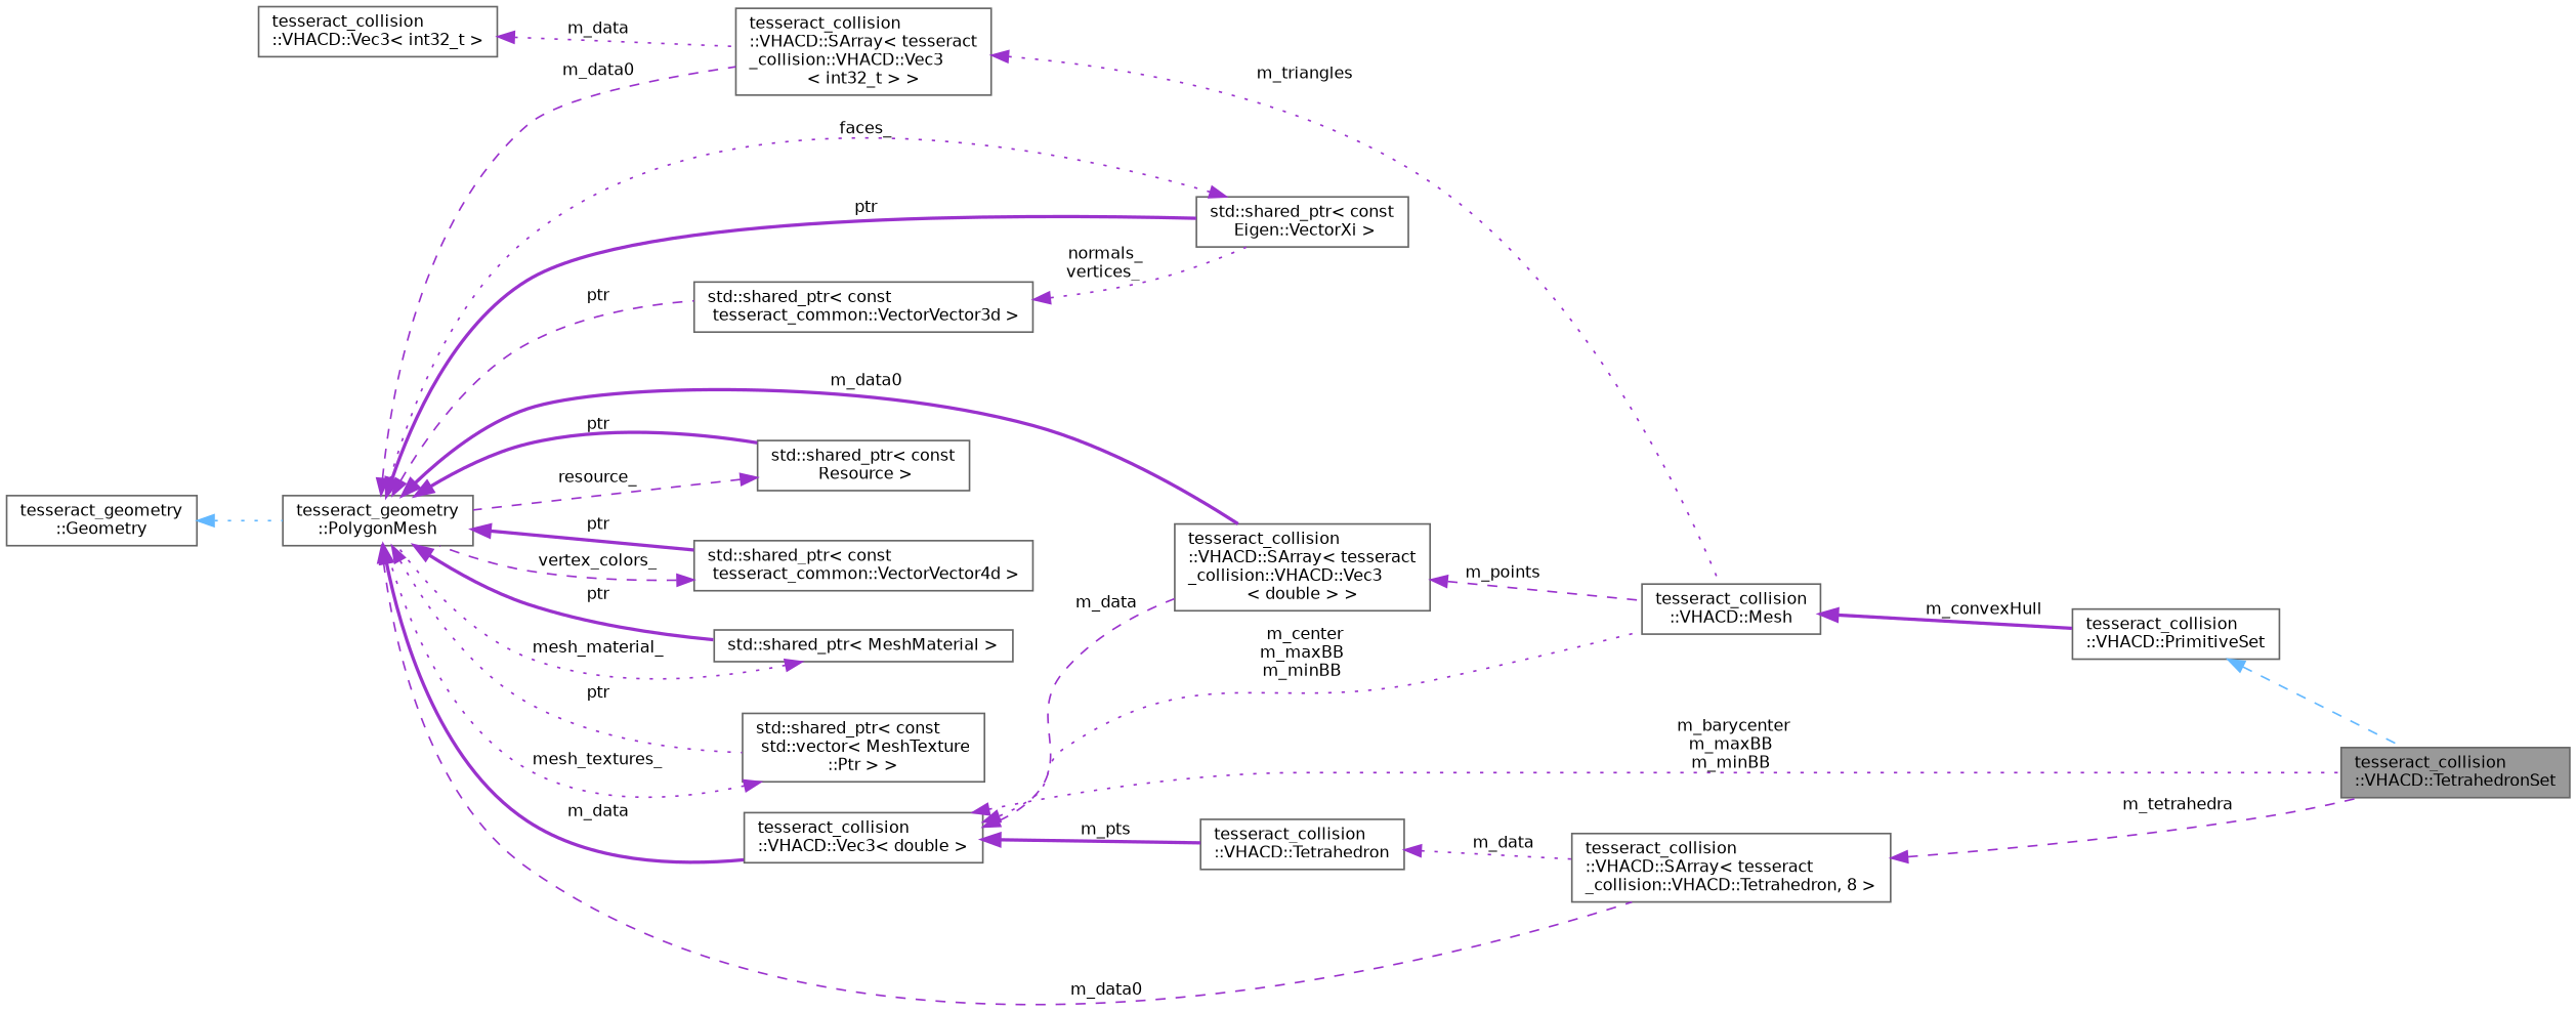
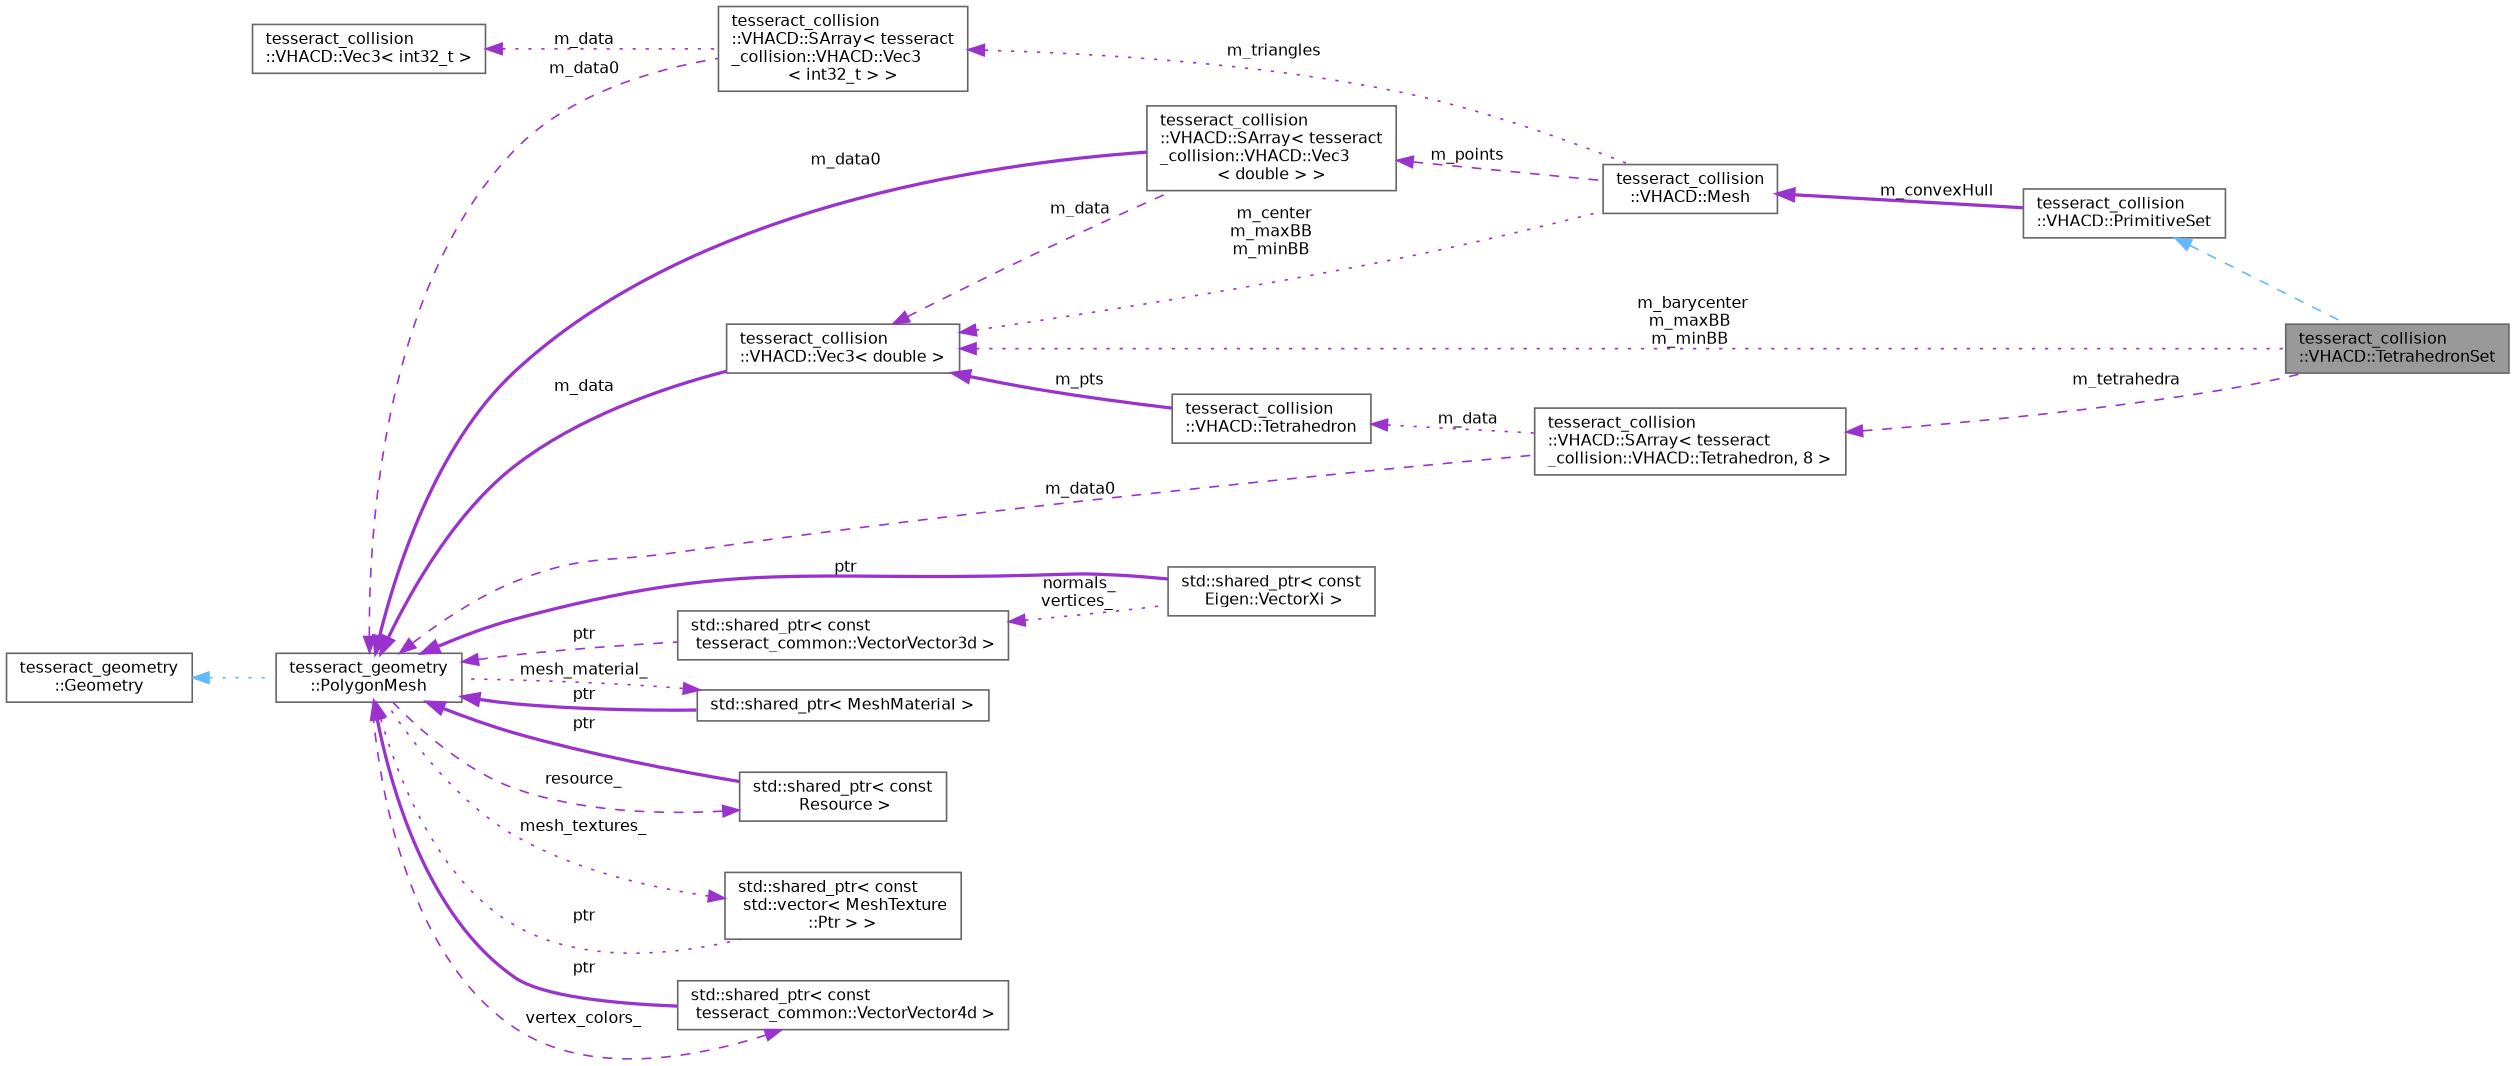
  digraph {
    rankdir=LR
    node [color=gray40 fillcolor=white fontname=Helvetica fontsize=10 shape=box style=filled]
    edge [color=darkorchid3 dir=back fontname=Helvetica fontsize=10 labelfontname=Helvetica labelfontsize=10 style=dotted]
    n1 [fillcolor=grey60 fontcolor=black height=0.2 label="tesseract_collision\l::VHACD::TetrahedronSet" width=0.4]
    n2 [height=0.2 label="tesseract_collision\l::VHACD::PrimitiveSet" width=0.4]
    n3 [height=0.2 label="tesseract_collision\l::VHACD::Mesh" width=0.4]
    n4 [height=0.2 label="tesseract_collision\l::VHACD::SArray\< tesseract\l_collision::VHACD::Vec3\l\< double \> \>" width=0.4]
    n5 [height=0.2 label="tesseract_geometry\l::PolygonMesh" width=0.4]
    n6 [height=0.2 label="std::shared_ptr\< const\l tesseract_common::VectorVector3d \>" width=0.4]
    n7 [height=0.2 label="std::shared_ptr\< const\l Eigen::VectorXi \>" width=0.4]
    n8 [height=0.2 label="std::shared_ptr\< const\l Resource \>" width=0.4]
    n9 [height=0.2 label="std::shared_ptr\< const\l tesseract_common::VectorVector4d \>" width=0.4]
    n10 [height=0.2 label="std::shared_ptr\< MeshMaterial \>" width=0.4]
    n11 [height=0.2 label="std::shared_ptr\< const\l std::vector\< MeshTexture\l::Ptr \> \>" width=0.4]
    n12 [height=0.2 label="tesseract_collision\l::VHACD::Vec3\< double \>" width=0.4]
    n13 [height=0.2 label="tesseract_collision\l::VHACD::SArray\< tesseract\l_collision::VHACD::Vec3\l\< int32_t \> \>" width=0.4]
    n14 [height=0.2 label="tesseract_collision\l::VHACD::SArray\< tesseract\l_collision::VHACD::Tetrahedron, 8 \>" width=0.4]
    n15 [height=0.2 label="tesseract_collision\l::VHACD::Tetrahedron" width=0.4]
    n16 [height=0.2 label="tesseract_collision\l::VHACD::Vec3\< int32_t \>" width=0.4]
    n17 [height=0.2 label="tesseract_geometry\l::Geometry" width=0.4]
    n2 -> n1 [color=steelblue1 style=dashed]
    n3 -> n2 [label=" m_convexHull" style=bold]
    n4 -> n3 [label=" m_points" style=dashed]
    n5 -> n4 [label=" m_data0" style=bold]
    n5 -> n6 [label=" ptr" style=dashed]
    n5 -> n7 [label=" ptr" style=bold]
    n5 -> n8 [label=" ptr" style=bold]
    n5 -> n9 [label=" ptr" style=bold]
    n5 -> n10 [label=" ptr" style=bold]
    n5 -> n11 [label=" ptr"]
    n5 -> n12 [label=" m_data" style=bold]
    n5 -> n13 [label=" m_data0" style=dashed]
    n5 -> n14 [label=" m_data0" style=dashed]
    n6 -> n7 [label=" normals_\nvertices_"]
-   n7 -> n5 [label=" faces_"]
    n8 -> n5 [label=" resource_" style=dashed]
    n9 -> n5 [label=" vertex_colors_" style=dashed]
    n10 -> n5 [label=" mesh_material_"]
    n11 -> n5 [label=" mesh_textures_"]
    n12 -> n1 [label=" m_barycenter\nm_maxBB\nm_minBB"]
    n12 -> n3 [label=" m_center\nm_maxBB\nm_minBB"]
    n12 -> n4 [label=" m_data" style=dashed]
    n12 -> n15 [label=" m_pts" style=bold]
    n13 -> n3 [label=" m_triangles"]
    n14 -> n1 [label=" m_tetrahedra" style=dashed]
    n15 -> n14 [label=" m_data"]
    n16 -> n13 [label=" m_data"]
    n17 -> n5 [color=steelblue1]
  }
